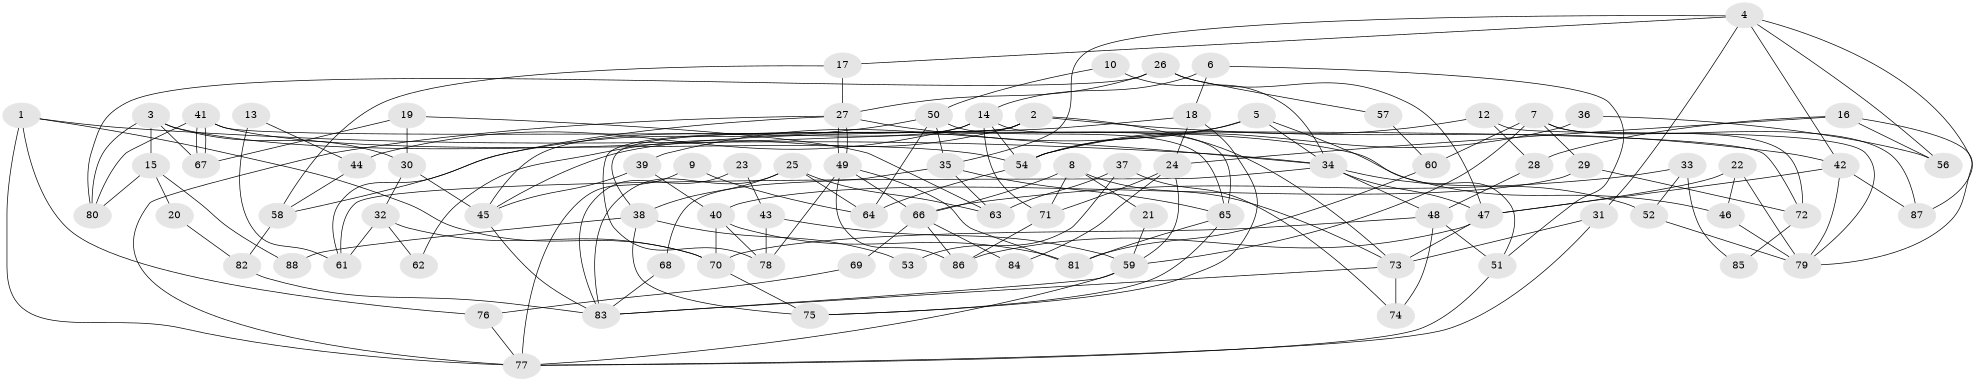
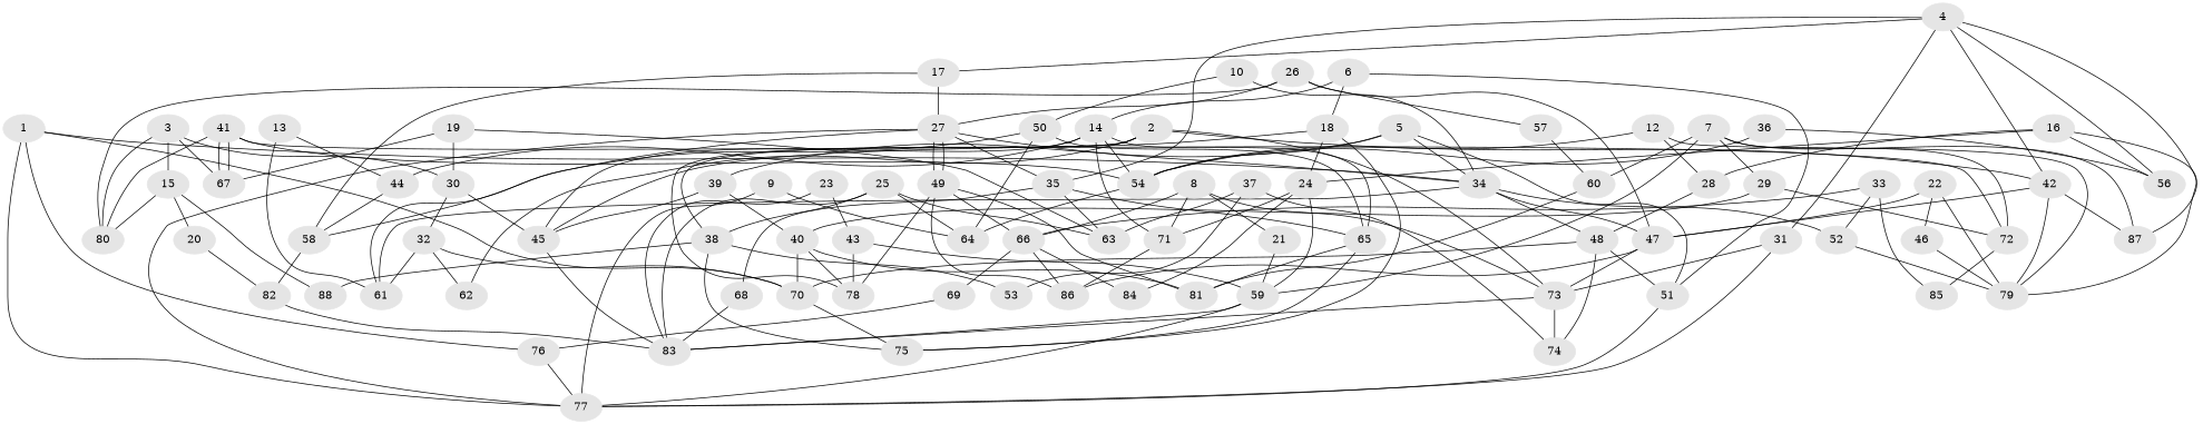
  graph {
    node [color=gray90 style=filled]
    1
    34
    70
    76
    77
    61
    47
    48
    52
    75
    2
    38
    42
    62
    73
    78
    88
    53
    87
    79
    83
    74
    3
    15
    30
    46
    67
    80
    20
    45
    32
    4
    17
    31
    35
    56
    27
    58
    65
    63
    68
    5
    39
    51
    54
    40
    64
    6
    14
    18
    71
    44
    24
    7
    29
    59
    60
    72
    81
    85
    8
    21
    66
    84
    86
    69
    9
    10
    50
    12
    28
    13
    82
    16
    49
    19
    22
    23
    43
    25
    26
    57
    33
    36
    37
    41
    1 -- 34
    1 -- 70
    1 -- 76
    1 -- 77
    34 -- 61
    34 -- 47
    34 -- 48
    34 -- 52
    70 -- 75
    76 -- 77
    47 -- 73
    47 -- 86
    48 -- 70
    48 -- 74
    48 -- 51
    52 -- 79
    2 -- 38
    2 -- 42
    2 -- 62
    2 -- 73
    2 -- 78
    38 -- 75
    38 -- 88
    38 -- 53
    42 -- 47
    42 -- 87
    42 -- 79
    73 -- 83
    73 -- 74
    3 -- 15
    3 -- 30
-   3 -- 46
    3 -- 67
    3 -- 80
    15 -- 88
    15 -- 80
    15 -- 20
    30 -- 45
    30 -- 32
    46 -- 79
    20 -- 82
    45 -- 83
    32 -- 70
    32 -- 61
    32 -- 62
    4 -- 42
    4 -- 87
    4 -- 17
    4 -- 31
    4 -- 35
    4 -- 56
    17 -- 27
    17 -- 58
    31 -- 77
    31 -- 73
    35 -- 65
    35 -- 63
    35 -- 68
    27 -- 34
    27 -- 77
    27 -- 61
-   50 -- 35
+   27 -- 35
    27 -- 49
    27 -- 49
    58 -- 82
    65 -- 75
    65 -- 81
    68 -- 83
    5 -- 34
    5 -- 39
    5 -- 51
    5 -- 54
    39 -- 45
    39 -- 40
    51 -- 77
    54 -- 64
    40 -- 70
    40 -- 78
    40 -- 81
    6 -- 51
    6 -- 14
    6 -- 18
    14 -- 45
    14 -- 65
    14 -- 54
    14 -- 71
    14 -- 44
    18 -- 75
    18 -- 45
    18 -- 24
    71 -- 86
    44 -- 58
    24 -- 71
    24 -- 59
    24 -- 84
    7 -- 87
    7 -- 29
    7 -- 59
    7 -- 60
    7 -- 72
    29 -- 40
    29 -- 72
    59 -- 77
    59 -- 83
    60 -- 81
    72 -- 85
    8 -- 73
    8 -- 71
    8 -- 21
    8 -- 66
    21 -- 59
    66 -- 84
    66 -- 86
    66 -- 69
    69 -- 76
    9 -- 77
    9 -- 64
    10 -- 34
    10 -- 50
    50 -- 58
    50 -- 65
    50 -- 64
    12 -- 79
    12 -- 54
    12 -- 28
    28 -- 48
    13 -- 61
    13 -- 44
    82 -- 83
    16 -- 79
    16 -- 56
    16 -- 24
    16 -- 28
    49 -- 78
    49 -- 81
    49 -- 66
    49 -- 86
    19 -- 30
    19 -- 67
    19 -- 63
    22 -- 47
    22 -- 79
    22 -- 46
    23 -- 83
    23 -- 43
    43 -- 78
    43 -- 59
    25 -- 38
    25 -- 83
    25 -- 63
    25 -- 64
    26 -- 47
    26 -- 80
    26 -- 27
    26 -- 57
    57 -- 60
    33 -- 52
    33 -- 85
    33 -- 66
    36 -- 56
    36 -- 54
    37 -- 53
    37 -- 74
    37 -- 63
    41 -- 67
    41 -- 67
    41 -- 80
    41 -- 54
    41 -- 72
  }
